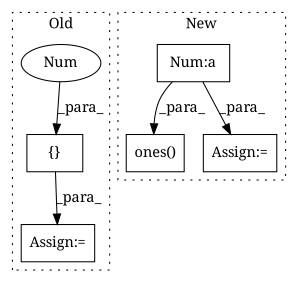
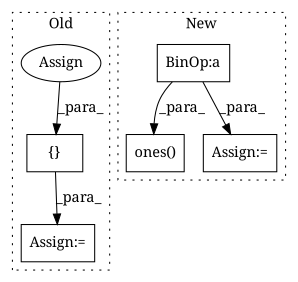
  digraph {
    fontname="Noto Serif"
    node [a=68 fontname="Noto Serif" l=3 shape=box]
    edge [fontname="Noto Serif"]
    n1 [a=59 l="1,0" label="{}" s="6687,6714"]
    n2 [label="Assign:=" s=6676]
-   n3 [a=76 l=1 label=Num s=6688 shape=ellipse]
+   n3 [a=76 l=1 label=Assign s=6688 shape=ellipse]
    n4 [a=75 l="8,1" label="ones()" s="7284,7315"]
    n5 [label="Assign:=" s=7281]
-   n6 [a=82 label="Num:a" s=7316]
+   n6 [a=82 label="BinOp:a" s=7316]
    subgraph cluster_1 {
      label=Old
      style=dotted
      n1
      n2
      n3
    }
    subgraph cluster_2 {
      label=New
      style=dotted
      n4
      n5
      n6
    }
    n1 -> n2 [label=_para_]
    n3 -> n1 [label=_para_]
    n6 -> n4 [label=_para_]
    n6 -> n5 [label=_para_]
  }
